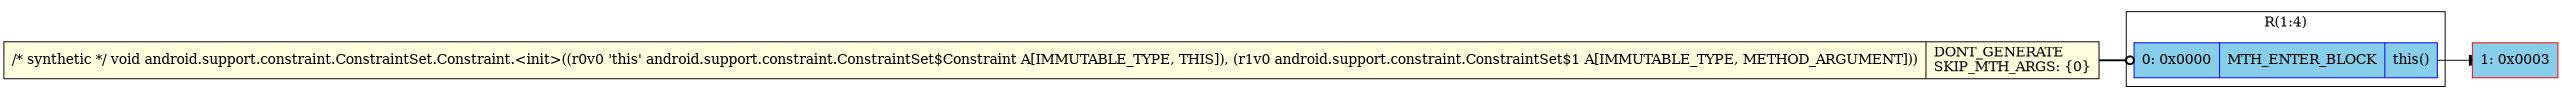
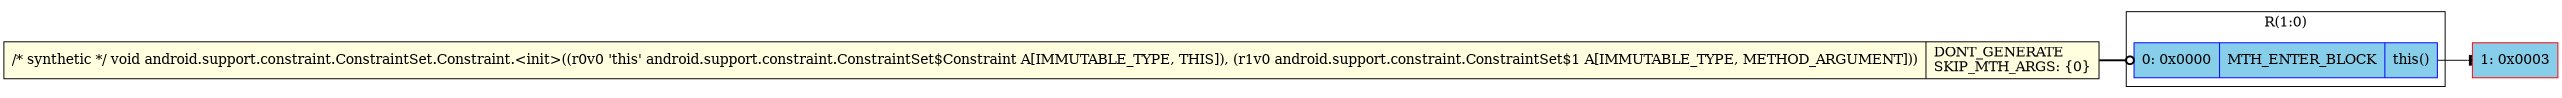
  digraph {
    rankdir=LR
    node [shape=record style=filled fillcolor=skyblue]
    n1 [color=blue label="{0\:\ 0x0000|MTH_ENTER_BLOCK\l|this()\l}"]
    n2 [color=red label="{1\:\ 0x0003}"]
    n3 [label="{\/* synthetic *\/ void android.support.constraint.ConstraintSet.Constraint.\<init\>((r0v0 'this' android.support.constraint.ConstraintSet$Constraint A[IMMUTABLE_TYPE, THIS]), (r1v0 android.support.constraint.ConstraintSet$1 A[IMMUTABLE_TYPE, METHOD_ARGUMENT]))  | DONT_GENERATE\lSKIP_MTH_ARGS: \{0\}\l}" fillcolor=lightyellow]
    subgraph cluster_1 {
-     label="R(1:4)"
+     label="R(1:0)"
      n1
    }
    n1 -> n2 [style=solid arrowhead=tee]
    n3 -> n1 [style=bold arrowhead=odot]
  }
